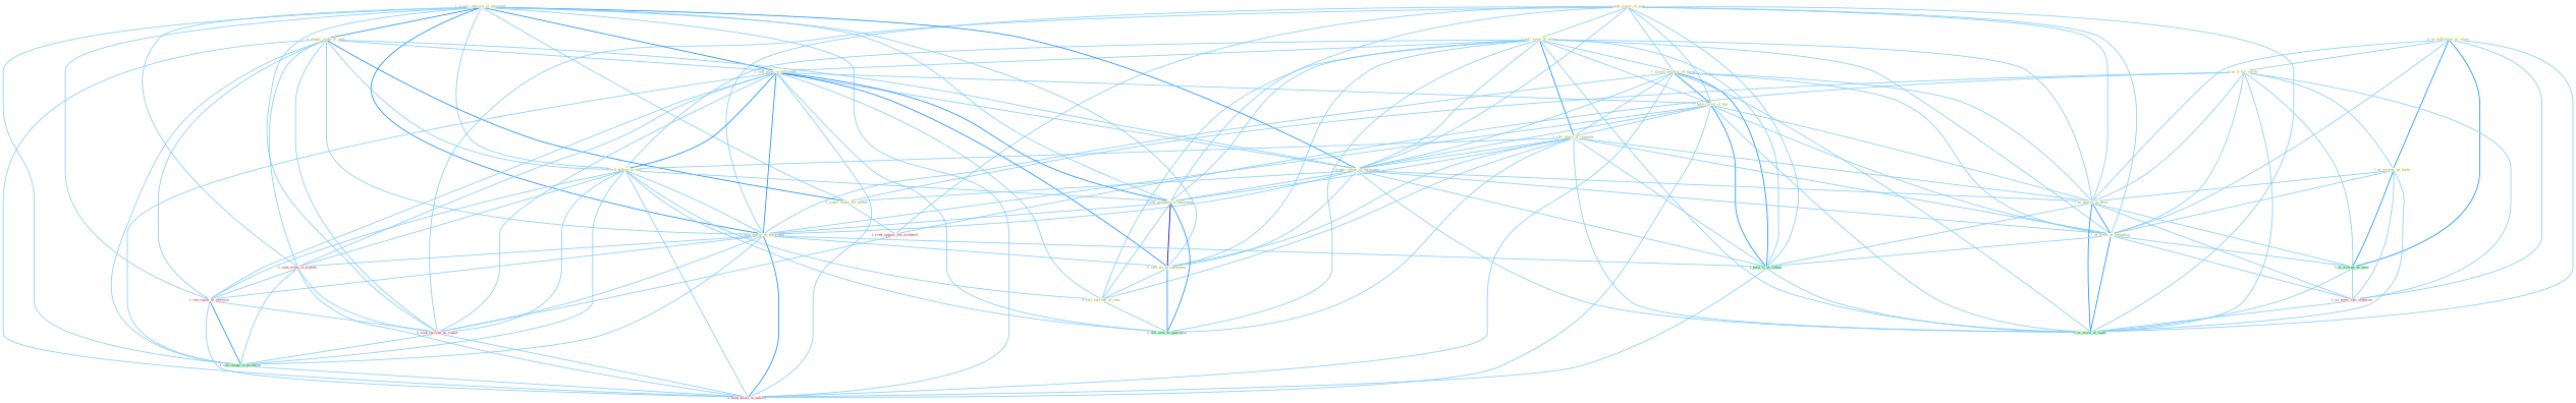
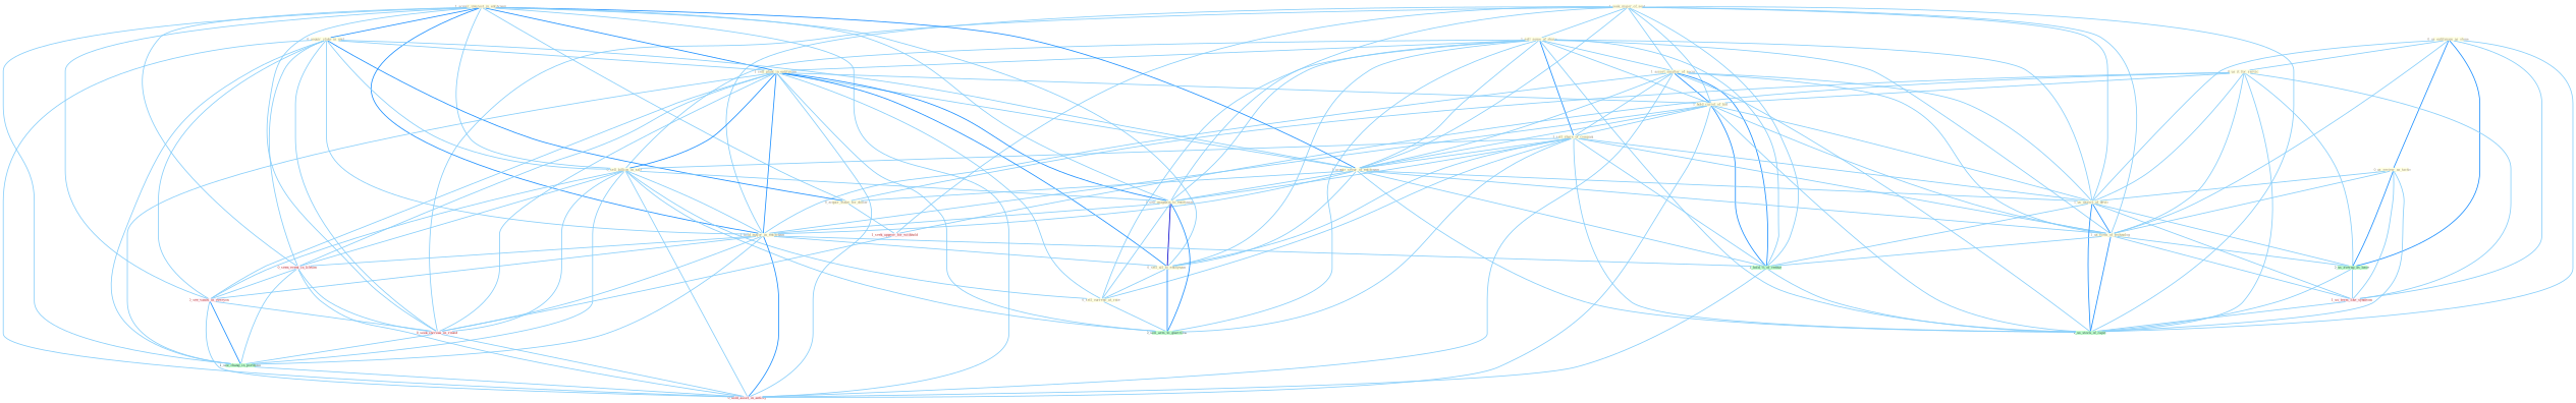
  graph {
    node [color="#ffffe0" fixedsize=true fontcolor="#8b7d6b" fontsize=4 shape=polygon style=filled]
    edge [color="#87cefa" w=1]
    "1_seek_major_of_seat " [height=.06 width=.5]
    "0_us_entitynam_as_stone " [height=.06 width=.5]
    "1_sell_some_of_share " [height=.06 width=.5]
    n4 [height=.06 label="1_assort_smatter_of_secur" width=.5]
    "1_acquir_interest_in_entitynam " [height=.06 width=.5]
    "0_acquir_stake_in_unit " [height=.06 width=.5]
    "1_sell_plant_in_entitynam " [height=.06 width=.5]
    "1_hold_carrot_of_bid " [height=.06 width=.5]
    "1_sell_share_of_compani " [height=.06 width=.5]
    "0_us_it_for_servic " [height=.06 width=.5]
    "0_sell_billion_in_sale " [height=.06 width=.5]
    "1_acquir_secur_of_entitynam " [height=.06 width=.5]
    "0_acquir_stake_for_dollar " [height=.06 width=.5]
    "0_sell_magazin_to_entitynam " [height=.06 width=.5]
    "1_hold_major_in_entitynam " [height=.06 width=.5]
    "0_us_review_as_tactic " [height=.06 width=.5]
    "0_sell_all_to_entitynam " [height=.06 width=.5]
    "1_us_assort_of_devic " [height=.06 width=.5]
    "0_sell_currenc_at_rate " [height=.06 width=.5]
    "1_us_form_of_technolog " [height=.06 width=.5]
    "0_seen_event_in_lifetim " [color="#fff0f5" fontcolor="#b22222" height=.06 width=.5]
    "1_us_term_like_syndrom " [color="#fff0f5" fontcolor="#b22222" height=.06 width=.5]
    "1_seek_approv_for_withhold " [color="#fff0f5" fontcolor="#b22222" height=.06 width=.5]
    "0_see_vaniti_in_everyon " [color="#fff0f5" fontcolor="#b22222" height=.06 width=.5]
    "0_seek_increas_in_round " [color="#fff0f5" fontcolor="#b22222" height=.06 width=.5]
    "0_hold_asset_in_anticip " [color="#fff0f5" fontcolor="#b22222" height=.06 width=.5]
    "1_hold_%_of_ventur " [color="#BDFCC9" fontcolor="#2f4f4f" height=.06 width=.5]
    "1_us_stock_of_capit " [color="#BDFCC9" fontcolor="#2f4f4f" height=.06 width=.5]
    "0_us_averag_as_base " [color="#BDFCC9" fontcolor="#2f4f4f" height=.06 width=.5]
    "0_sell_arm_to_guerrilla " [color="#BDFCC9" fontcolor="#2f4f4f" height=.06 width=.5]
    "1_see_chang_in_portfolio " [color="#BDFCC9" fontcolor="#2f4f4f" height=.06 width=.5]
    subgraph sub_1 {
      "1_seek_major_of_seat "
      "0_us_entitynam_as_stone "
      "1_sell_some_of_share "
      n4
      "1_acquir_interest_in_entitynam "
      "0_acquir_stake_in_unit "
      "1_sell_plant_in_entitynam "
      "1_hold_carrot_of_bid "
      "1_sell_share_of_compani "
      "0_us_it_for_servic "
      "0_sell_billion_in_sale "
      "1_acquir_secur_of_entitynam "
      "0_acquir_stake_for_dollar "
      "0_sell_magazin_to_entitynam "
      "1_hold_major_in_entitynam "
      "0_us_review_as_tactic "
      "0_sell_all_to_entitynam "
      "1_us_assort_of_devic "
      "0_sell_currenc_at_rate "
      "1_us_form_of_technolog "
    }
    subgraph sub_2 {
      "0_seen_event_in_lifetim "
      "1_us_term_like_syndrom "
      "1_seek_approv_for_withhold "
      "0_see_vaniti_in_everyon "
      "0_seek_increas_in_round "
      "0_hold_asset_in_anticip "
    }
    "1_seek_major_of_seat " -- "1_sell_some_of_share "
    "1_seek_major_of_seat " -- n4
    "1_seek_major_of_seat " -- "1_hold_carrot_of_bid "
    "1_seek_major_of_seat " -- "1_acquir_secur_of_entitynam "
    "1_seek_major_of_seat " -- "0_sell_magazin_to_entitynam "
    "1_seek_major_of_seat " -- "1_hold_major_in_entitynam "
    "1_seek_major_of_seat " -- "1_us_assort_of_devic "
    "1_seek_major_of_seat " -- "1_us_form_of_technolog "
    "1_seek_major_of_seat " -- "1_seek_approv_for_withhold "
    "1_seek_major_of_seat " -- "0_seek_increas_in_round "
    "1_seek_major_of_seat " -- "1_hold_%_of_ventur "
    "1_seek_major_of_seat " -- "1_us_stock_of_capit "
    "0_us_entitynam_as_stone " -- "0_us_it_for_servic "
    "0_us_entitynam_as_stone " -- "0_us_review_as_tactic " [color="#1e90ff" w=2]
    "0_us_entitynam_as_stone " -- "1_us_assort_of_devic "
    "0_us_entitynam_as_stone " -- "1_us_form_of_technolog "
    "0_us_entitynam_as_stone " -- "1_us_term_like_syndrom "
    "0_us_entitynam_as_stone " -- "1_us_stock_of_capit "
    "0_us_entitynam_as_stone " -- "0_us_averag_as_base " [color="#1e90ff" w=2]
    "1_sell_some_of_share " -- n4
    "1_sell_some_of_share " -- "1_sell_plant_in_entitynam "
    "1_sell_some_of_share " -- "1_hold_carrot_of_bid "
    "1_sell_some_of_share " -- "1_sell_share_of_compani " [color="#1e90ff" w=2]
    "1_sell_some_of_share " -- "0_sell_billion_in_sale "
    "1_sell_some_of_share " -- "1_acquir_secur_of_entitynam "
    "1_sell_some_of_share " -- "0_sell_magazin_to_entitynam "
    "1_sell_some_of_share " -- "0_sell_all_to_entitynam "
    "1_sell_some_of_share " -- "1_us_assort_of_devic "
    "1_sell_some_of_share " -- "0_sell_currenc_at_rate "
    "1_sell_some_of_share " -- "1_us_form_of_technolog "
    "1_sell_some_of_share " -- "1_hold_%_of_ventur "
    "1_sell_some_of_share " -- "1_us_stock_of_capit "
    "1_sell_some_of_share " -- "0_sell_arm_to_guerrilla "
    n4 -- "1_hold_carrot_of_bid " [color="#1e90ff" w=2]
    n4 -- "1_sell_share_of_compani "
    n4 -- "1_acquir_secur_of_entitynam "
    n4 -- "1_hold_major_in_entitynam "
    n4 -- "1_us_assort_of_devic "
    n4 -- "1_us_form_of_technolog "
    n4 -- "0_hold_asset_in_anticip "
    n4 -- "1_hold_%_of_ventur " [color="#1e90ff" w=2]
    n4 -- "1_us_stock_of_capit "
    "1_acquir_interest_in_entitynam " -- "0_acquir_stake_in_unit " [color="#1e90ff" w=2]
    "1_acquir_interest_in_entitynam " -- "1_sell_plant_in_entitynam " [color="#1e90ff" w=2]
    "1_acquir_interest_in_entitynam " -- "0_sell_billion_in_sale "
    "1_acquir_interest_in_entitynam " -- "1_acquir_secur_of_entitynam " [color="#1e90ff" w=2]
    "1_acquir_interest_in_entitynam " -- "0_acquir_stake_for_dollar "
    "1_acquir_interest_in_entitynam " -- "0_sell_magazin_to_entitynam "
    "1_acquir_interest_in_entitynam " -- "1_hold_major_in_entitynam " [color="#1e90ff" w=2]
    "1_acquir_interest_in_entitynam " -- "0_sell_all_to_entitynam "
    "1_acquir_interest_in_entitynam " -- "0_seen_event_in_lifetim "
    "1_acquir_interest_in_entitynam " -- "0_see_vaniti_in_everyon "
    "1_acquir_interest_in_entitynam " -- "0_seek_increas_in_round "
    "1_acquir_interest_in_entitynam " -- "0_hold_asset_in_anticip "
    "1_acquir_interest_in_entitynam " -- "1_see_chang_in_portfolio "
    "0_acquir_stake_in_unit " -- "1_sell_plant_in_entitynam "
    "0_acquir_stake_in_unit " -- "0_sell_billion_in_sale "
    "0_acquir_stake_in_unit " -- "1_acquir_secur_of_entitynam "
    "0_acquir_stake_in_unit " -- "0_acquir_stake_for_dollar " [color="#1e90ff" w=2]
    "0_acquir_stake_in_unit " -- "1_hold_major_in_entitynam "
    "0_acquir_stake_in_unit " -- "0_seen_event_in_lifetim "
    "0_acquir_stake_in_unit " -- "0_see_vaniti_in_everyon "
    "0_acquir_stake_in_unit " -- "0_seek_increas_in_round "
    "0_acquir_stake_in_unit " -- "0_hold_asset_in_anticip "
    "0_acquir_stake_in_unit " -- "1_see_chang_in_portfolio "
    "1_sell_plant_in_entitynam " -- "1_hold_carrot_of_bid "
    "1_sell_plant_in_entitynam " -- "0_sell_billion_in_sale " [color="#1e90ff" w=2]
    "1_sell_plant_in_entitynam " -- "1_acquir_secur_of_entitynam "
    "1_sell_plant_in_entitynam " -- "0_sell_magazin_to_entitynam " [color="#1e90ff" w=2]
    "1_sell_plant_in_entitynam " -- "1_hold_major_in_entitynam " [color="#1e90ff" w=2]
    "1_sell_plant_in_entitynam " -- "0_sell_all_to_entitynam " [color="#1e90ff" w=2]
    "1_sell_plant_in_entitynam " -- "0_sell_currenc_at_rate "
    "1_sell_plant_in_entitynam " -- "0_seen_event_in_lifetim "
    "1_sell_plant_in_entitynam " -- "0_see_vaniti_in_everyon "
    "1_sell_plant_in_entitynam " -- "0_seek_increas_in_round "
    "1_sell_plant_in_entitynam " -- "0_hold_asset_in_anticip "
    "1_sell_plant_in_entitynam " -- "0_sell_arm_to_guerrilla "
    "1_sell_plant_in_entitynam " -- "1_see_chang_in_portfolio "
    "1_hold_carrot_of_bid " -- "1_sell_share_of_compani "
    "1_hold_carrot_of_bid " -- "1_acquir_secur_of_entitynam "
    "1_hold_carrot_of_bid " -- "1_hold_major_in_entitynam "
    "1_hold_carrot_of_bid " -- "1_us_assort_of_devic "
    "1_hold_carrot_of_bid " -- "1_us_form_of_technolog "
    "1_hold_carrot_of_bid " -- "0_hold_asset_in_anticip "
    "1_hold_carrot_of_bid " -- "1_hold_%_of_ventur " [color="#1e90ff" w=2]
    "1_hold_carrot_of_bid " -- "1_us_stock_of_capit "
    "1_sell_share_of_compani " -- "0_sell_billion_in_sale "
    "1_sell_share_of_compani " -- "1_acquir_secur_of_entitynam "
    "1_sell_share_of_compani " -- "0_sell_magazin_to_entitynam "
    "1_sell_share_of_compani " -- "0_sell_all_to_entitynam "
    "1_sell_share_of_compani " -- "1_us_assort_of_devic "
    "1_sell_share_of_compani " -- "0_sell_currenc_at_rate "
    "1_sell_share_of_compani " -- "1_us_form_of_technolog "
    "1_sell_share_of_compani " -- "1_hold_%_of_ventur "
    "1_sell_share_of_compani " -- "1_us_stock_of_capit "
    "1_sell_share_of_compani " -- "0_sell_arm_to_guerrilla "
    "0_us_it_for_servic " -- "0_acquir_stake_for_dollar "
-   "0_us_it_for_servic " -- "0_us_review_as_tactic "
+   "0_us_it_for_servic " -- "1_hold_carrot_of_bid "
    "0_us_it_for_servic " -- "1_us_assort_of_devic "
    "0_us_it_for_servic " -- "1_us_form_of_technolog "
    "0_us_it_for_servic " -- "1_us_term_like_syndrom "
    "0_us_it_for_servic " -- "1_seek_approv_for_withhold "
    "0_us_it_for_servic " -- "1_us_stock_of_capit "
    "0_us_it_for_servic " -- "0_us_averag_as_base "
    "0_sell_billion_in_sale " -- "0_sell_magazin_to_entitynam "
    "0_sell_billion_in_sale " -- "1_hold_major_in_entitynam "
    "0_sell_billion_in_sale " -- "0_sell_currenc_at_rate "
    "0_sell_billion_in_sale " -- "0_seen_event_in_lifetim "
    "0_sell_billion_in_sale " -- "0_see_vaniti_in_everyon "
    "0_sell_billion_in_sale " -- "0_seek_increas_in_round "
    "0_sell_billion_in_sale " -- "0_hold_asset_in_anticip "
    "0_sell_billion_in_sale " -- "0_sell_arm_to_guerrilla "
    "0_sell_billion_in_sale " -- "1_see_chang_in_portfolio "
    "1_acquir_secur_of_entitynam " -- "0_acquir_stake_for_dollar "
    "1_acquir_secur_of_entitynam " -- "0_sell_magazin_to_entitynam "
    "1_acquir_secur_of_entitynam " -- "1_hold_major_in_entitynam "
    "1_acquir_secur_of_entitynam " -- "0_sell_all_to_entitynam "
    "1_acquir_secur_of_entitynam " -- "1_us_assort_of_devic "
    "1_acquir_secur_of_entitynam " -- "1_us_form_of_technolog "
    "1_acquir_secur_of_entitynam " -- "1_hold_%_of_ventur "
    "1_acquir_secur_of_entitynam " -- "1_us_stock_of_capit "
    "0_acquir_stake_for_dollar " -- "1_seek_approv_for_withhold "
    "0_sell_magazin_to_entitynam " -- "1_hold_major_in_entitynam "
    "0_sell_magazin_to_entitynam " -- "0_sell_all_to_entitynam " [color="#0000cd" w=3]
    "0_sell_magazin_to_entitynam " -- "0_sell_currenc_at_rate "
    "0_sell_magazin_to_entitynam " -- "0_sell_arm_to_guerrilla " [color="#1e90ff" w=2]
    "1_hold_major_in_entitynam " -- "0_sell_all_to_entitynam "
    "1_hold_major_in_entitynam " -- "0_seen_event_in_lifetim "
    "1_hold_major_in_entitynam " -- "0_see_vaniti_in_everyon "
    "1_hold_major_in_entitynam " -- "0_seek_increas_in_round "
    "1_hold_major_in_entitynam " -- "0_hold_asset_in_anticip " [color="#1e90ff" w=2]
    "1_hold_major_in_entitynam " -- "1_hold_%_of_ventur "
    "1_hold_major_in_entitynam " -- "1_see_chang_in_portfolio "
    "0_us_review_as_tactic " -- "1_us_assort_of_devic "
    "0_us_review_as_tactic " -- "1_us_form_of_technolog "
    "0_us_review_as_tactic " -- "1_us_term_like_syndrom "
    "0_us_review_as_tactic " -- "1_us_stock_of_capit "
    "0_us_review_as_tactic " -- "0_us_averag_as_base " [color="#1e90ff" w=2]
    "0_sell_all_to_entitynam " -- "0_sell_currenc_at_rate "
    "0_sell_all_to_entitynam " -- "0_sell_arm_to_guerrilla " [color="#1e90ff" w=2]
    "1_us_assort_of_devic " -- "1_us_form_of_technolog " [color="#1e90ff" w=2]
    "1_us_assort_of_devic " -- "1_us_term_like_syndrom "
    "1_us_assort_of_devic " -- "1_hold_%_of_ventur "
    "1_us_assort_of_devic " -- "1_us_stock_of_capit " [color="#1e90ff" w=2]
    "1_us_assort_of_devic " -- "0_us_averag_as_base "
    "0_sell_currenc_at_rate " -- "0_sell_arm_to_guerrilla "
    "1_us_form_of_technolog " -- "1_us_term_like_syndrom "
    "1_us_form_of_technolog " -- "1_hold_%_of_ventur "
    "1_us_form_of_technolog " -- "1_us_stock_of_capit " [color="#1e90ff" w=2]
    "1_us_form_of_technolog " -- "0_us_averag_as_base "
    "0_seen_event_in_lifetim " -- "0_see_vaniti_in_everyon "
    "0_seen_event_in_lifetim " -- "0_seek_increas_in_round "
    "0_seen_event_in_lifetim " -- "0_hold_asset_in_anticip "
    "0_seen_event_in_lifetim " -- "1_see_chang_in_portfolio "
    "1_us_term_like_syndrom " -- "1_us_stock_of_capit "
    "1_seek_approv_for_withhold " -- "0_seek_increas_in_round "
    "0_see_vaniti_in_everyon " -- "0_seek_increas_in_round "
    "0_see_vaniti_in_everyon " -- "0_hold_asset_in_anticip "
    "0_see_vaniti_in_everyon " -- "1_see_chang_in_portfolio " [color="#1e90ff" w=2]
    "0_seek_increas_in_round " -- "0_hold_asset_in_anticip "
    "0_seek_increas_in_round " -- "1_see_chang_in_portfolio "
    "1_hold_%_of_ventur " -- "0_hold_asset_in_anticip "
    "1_hold_%_of_ventur " -- "1_us_stock_of_capit "
    "0_us_averag_as_base " -- "1_us_term_like_syndrom "
    "0_us_averag_as_base " -- "1_us_stock_of_capit "
    "1_see_chang_in_portfolio " -- "0_hold_asset_in_anticip "
  }
